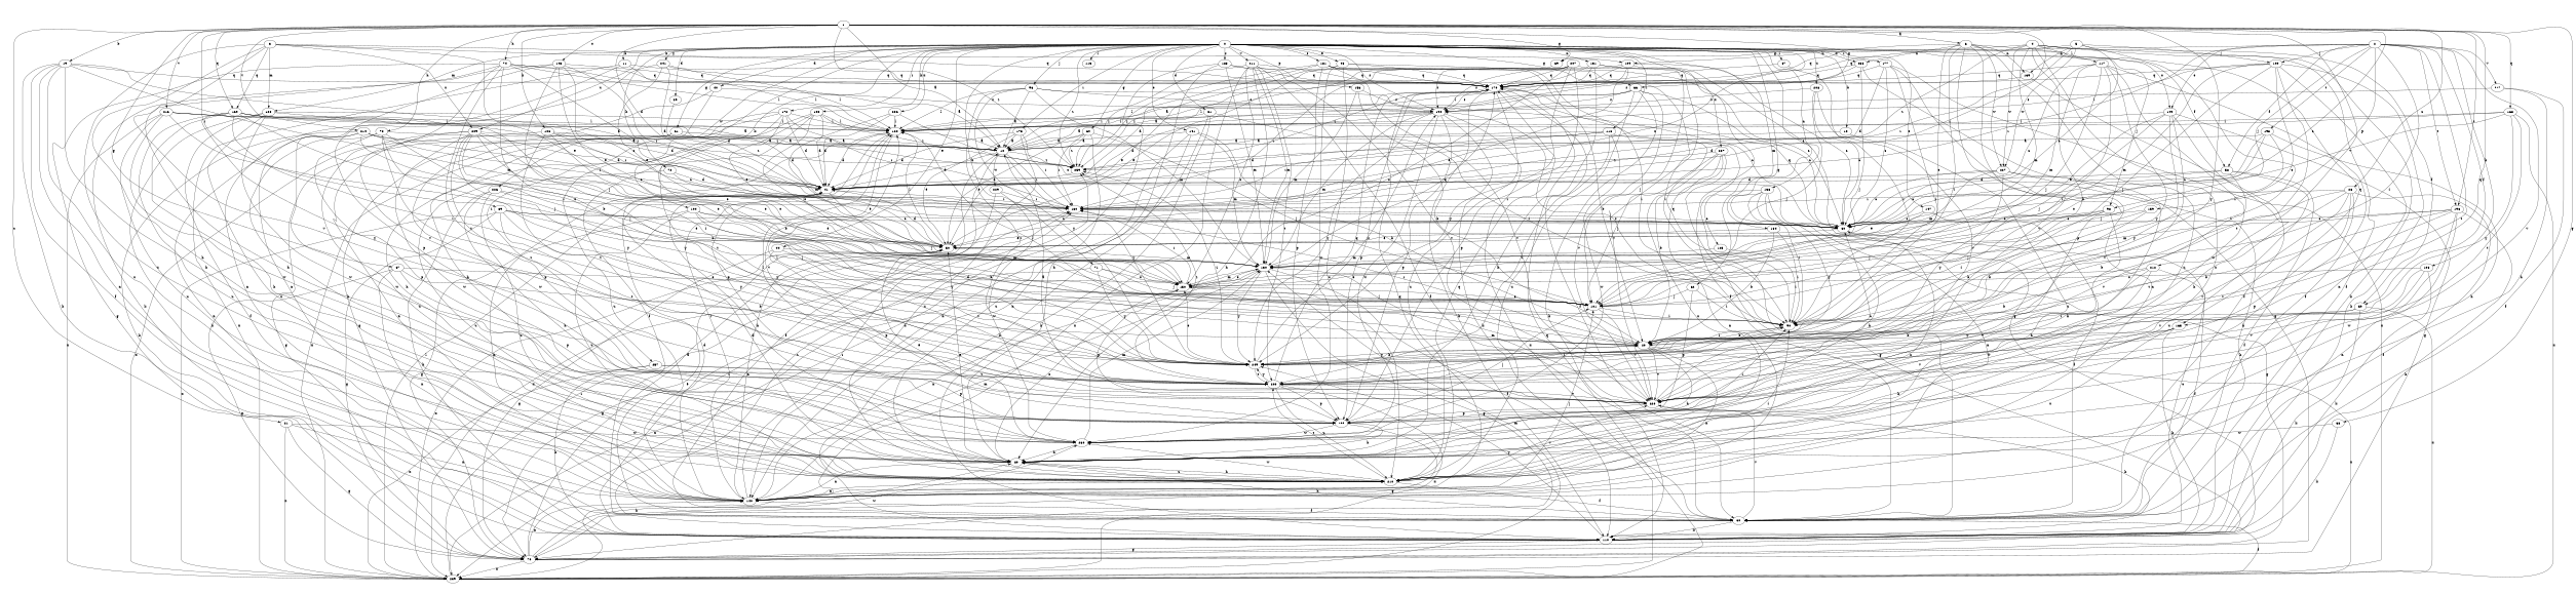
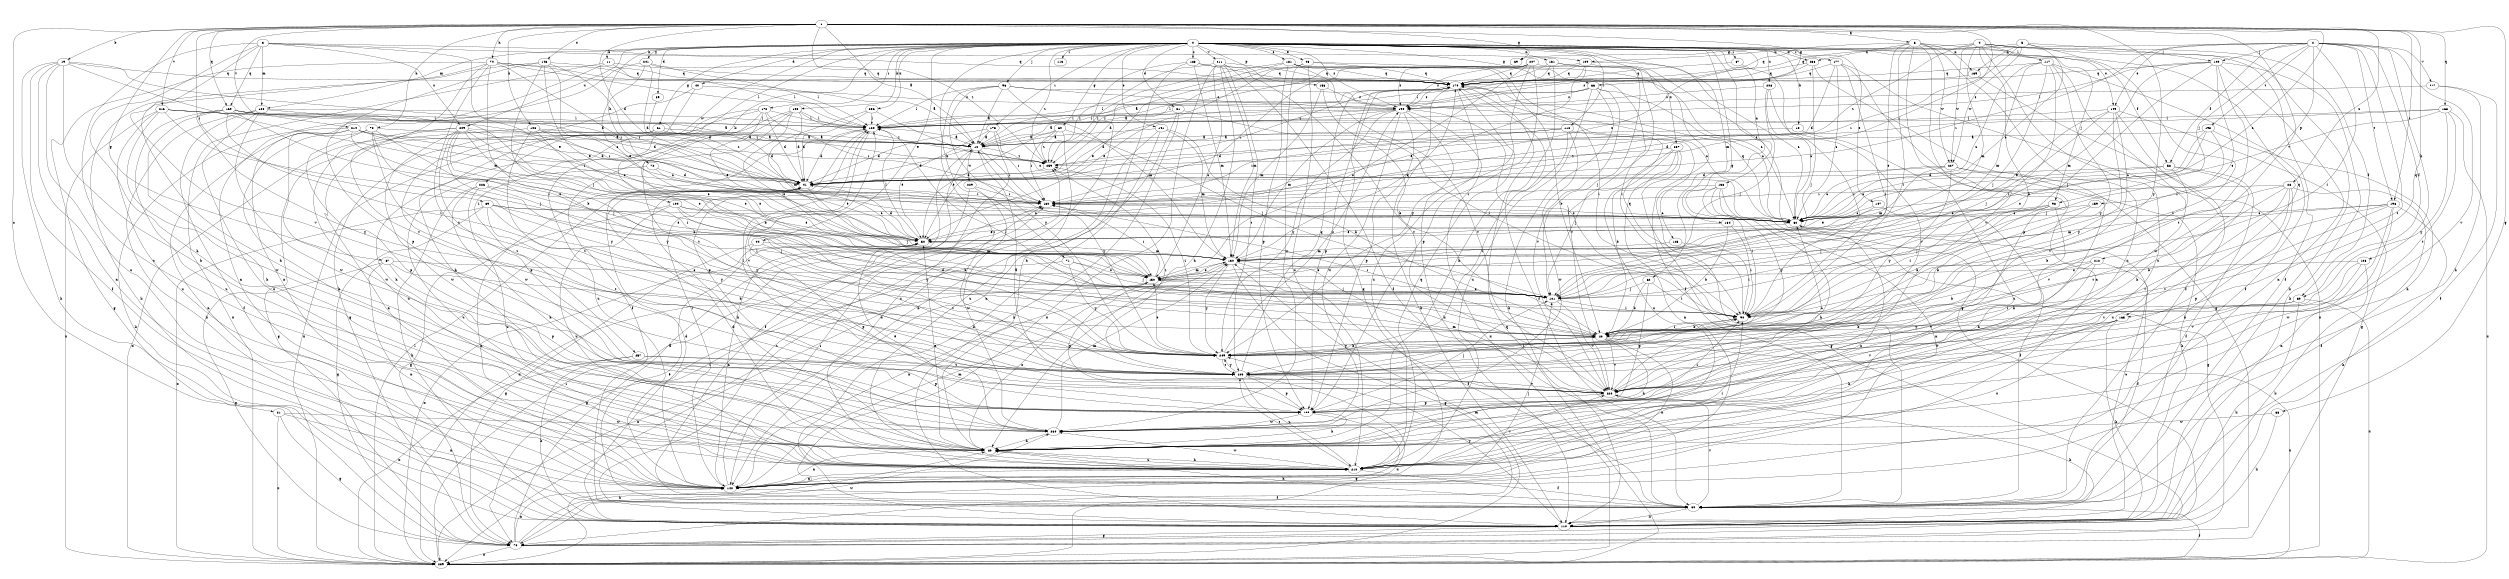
  strict digraph {
    0
    11
    13
    31
    39
    40
    44
    48
    58
    61
    62
    64
    66
    71
    72
    87
    96
    98
    103
    104
    113
    116
    125
    128
    131
    138
    141
    147
    156
    165
    172
    173
    177
    181
    183
    184
    190
    208
    209
    211
    226
    236
    237
    238
    241
    257
    259
    180
    170
    120
    140
    239
    10
    210
    90
    110
    41
    80
    70
    200
    130
    160
    50
    230
    30
    220
    60
    20
    101
    249
    150
    207
    1
    6
    19
    21
    28
    67
    68
    69
    74
    78
    89
    106
    148
    168
    169
    196
    212
    214
    216
    149
    227
    139
    229
    2
    59
    100
    108
    109
    159
    198
    217
    3
    4
    117
    5
    0 -> 11 [label=b]
    0 -> 13 [label=b]
    0 -> 31 [label=d]
    0 -> 39 [label=d]
    0 -> 40 [label=d]
    0 -> 44 [label=e]
    0 -> 48 [label=e]
    0 -> 58 [label=f]
    0 -> 61 [label=g]
    0 -> 62 [label=g]
    0 -> 64 [label=g]
    0 -> 66 [label=g]
    0 -> 71 [label=h]
    0 -> 72 [label=h]
    0 -> 87 [label=i]
    0 -> 96 [label=j]
    0 -> 98 [label=j]
    0 -> 103 [label=k]
    0 -> 104 [label=k]
    0 -> 113 [label=l]
    0 -> 116 [label=l]
    0 -> 125 [label=m]
    0 -> 128 [label=m]
    0 -> 131 [label=n]
    0 -> 138 [label=n]
    0 -> 141 [label=o]
    0 -> 147 [label=o]
    0 -> 156 [label=p]
    0 -> 165 [label=q]
    0 -> 172 [label=r]
    0 -> 173 [label=r]
    0 -> 177 [label=r]
    0 -> 181 [label=s]
    0 -> 183 [label=s]
    0 -> 184 [label=s]
    0 -> 190 [label=s]
    0 -> 208 [label=u]
    0 -> 209 [label=u]
    0 -> 211 [label=v]
    0 -> 226 [label=w]
    0 -> 236 [label=x]
    0 -> 237 [label=x]
    0 -> 238 [label=x]
    0 -> 241 [label=y]
    0 -> 257 [label=z]
    0 -> 259 [label=z]
    0 -> 180 [label=u]
    11 -> 170 [label=q]
    11 -> 120 [label=l]
    11 -> 140 [label=n]
    11 -> 239 [label=x]
    13 -> 10 [label=a]
    13 -> 210 [label=u]
    31 -> 120 [label=l]
    31 -> 140 [label=n]
    31 -> 90 [label=i]
    31 -> 110 [label=k]
    39 -> 41 [label=d]
    40 -> 190 [label=s]
    40 -> 80 [label=h]
    40 -> 70 [label=g]
    44 -> 70 [label=g]
    44 -> 200 [label=t]
    44 -> 130 [label=m]
    44 -> 160 [label=p]
    48 -> 170 [label=q]
    48 -> 210 [label=u]
    48 -> 90 [label=i]
    48 -> 50 [label=e]
    48 -> 230 [label=w]
    58 -> 210 [label=u]
    58 -> 41 [label=d]
    58 -> 30 [label=c]
    58 -> 220 [label=v]
    58 -> 60 [label=f]
    61 -> 10 [label=a]
    61 -> 41 [label=d]
    61 -> 70 [label=g]
    61 -> 230 [label=w]
    62 -> 90 [label=i]
    62 -> 160 [label=p]
+   62 -> 20 [label=b]
    62 -> 101 [label=j]
    64 -> 259 [label=z]
    64 -> 180 [label=r]
    64 -> 10 [label=a]
    64 -> 210 [label=u]
    64 -> 50 [label=e]
    64 -> 101 [label=j]
    66 -> 190 [label=s]
    66 -> 120 [label=l]
    66 -> 10 [label=a]
    66 -> 210 [label=u]
    66 -> 110 [label=k]
    66 -> 30 [label=c]
    66 -> 220 [label=v]
    71 -> 70 [label=g]
    71 -> 101 [label=j]
    71 -> 249 [label=y]
    71 -> 150 [label=o]
    72 -> 210 [label=u]
    72 -> 41 [label=d]
    72 -> 50 [label=e]
    87 -> 170 [label=q]
    87 -> 90 [label=i]
    96 -> 190 [label=s]
    96 -> 120 [label=l]
    96 -> 10 [label=a]
    96 -> 200 [label=t]
    96 -> 130 [label=m]
    96 -> 30 [label=c]
    96 -> 249 [label=y]
    98 -> 90 [label=i]
    98 -> 80 [label=h]
    98 -> 30 [label=c]
    98 -> 20 [label=b]
    98 -> 101 [label=j]
    103 -> 259 [label=z]
    103 -> 120 [label=l]
    103 -> 140 [label=u]
    103 -> 41 [label=d]
    103 -> 200 [label=t]
    103 -> 60 [label=f]
    103 -> 150 [label=o]
    104 -> 140 [label=n]
    104 -> 210 [label=u]
    104 -> 50 [label=e]
    104 -> 30 [label=c]
    104 -> 20 [label=b]
    104 -> 249 [label=y]
    116 -> 180 [label=r]
    116 -> 10 [label=a]
    116 -> 41 [label=d]
    116 -> 200 [label=t]
    116 -> 230 [label=w]
    116 -> 60 [label=f]
    125 -> 90 [label=i]
    125 -> 130 [label=m]
    128 -> 120 [label=l]
    128 -> 210 [label=u]
    128 -> 110 [label=k]
    128 -> 230 [label=w]
    128 -> 60 [label=f]
    128 -> 150 [label=o]
    131 -> 259 [label=z]
    131 -> 170 [label=q]
    131 -> 80 [label=h]
    131 -> 220 [label=v]
    131 -> 60 [label=f]
    138 -> 180 [label=r]
    138 -> 140 [label=n]
    138 -> 90 [label=i]
    138 -> 80 [label=h]
    138 -> 70 [label=g]
    138 -> 249 [label=y]
    141 -> 140 [label=n]
    141 -> 10 [label=a]
    141 -> 110 [label=k]
    141 -> 130 [label=m]
    141 -> 20 [label=b]
    147 -> 50 [label=e]
    147 -> 30 [label=c]
    147 -> 60 [label=f]
    156 -> 190 [label=s]
    156 -> 130 [label=m]
    156 -> 20 [label=b]
    165 -> 210 [label=u]
    165 -> 110 [label=k]
    165 -> 80 [label=h]
    165 -> 220 [label=v]
    165 -> 20 [label=b]
    172 -> 180 [label=r]
    172 -> 120 [label=l]
    172 -> 239 [label=x]
    172 -> 41 [label=d]
    172 -> 80 [label=h]
    172 -> 50 [label=e]
    172 -> 20 [label=b]
    173 -> 180 [label=r]
    173 -> 10 [label=a]
    173 -> 210 [label=u]
    173 -> 41 [label=d]
    173 -> 50 [label=e]
    177 -> 170 [label=q]
    177 -> 140 [label=n]
    177 -> 239 [label=x]
    177 -> 90 [label=i]
    177 -> 41 [label=d]
    177 -> 30 [label=c]
    181 -> 259 [label=z]
    181 -> 170 [label=q]
    181 -> 90 [label=i]
    181 -> 41 [label=d]
    181 -> 160 [label=p]
    181 -> 220 [label=v]
    181 -> 20 [label=b]
    183 -> 170 [label=q]
    183 -> 239 [label=x]
    183 -> 80 [label=h]
    183 -> 130 [label=m]
    183 -> 30 [label=c]
    184 -> 90 [label=i]
    184 -> 50 [label=e]
    184 -> 20 [label=b]
    190 -> 120 [label=l]
    190 -> 239 [label=x]
    190 -> 10 [label=a]
    190 -> 110 [label=k]
    190 -> 41 [label=d]
    190 -> 130 [label=m]
    190 -> 160 [label=p]
    190 -> 230 [label=w]
    190 -> 249 [label=y]
    208 -> 190 [label=s]
    208 -> 30 [label=c]
    208 -> 220 [label=v]
    208 -> 101 [label=j]
    209 -> 140 [label=n]
    209 -> 10 [label=a]
    209 -> 210 [label=u]
    209 -> 90 [label=i]
    209 -> 41 [label=d]
    209 -> 160 [label=p]
    209 -> 230 [label=w]
    209 -> 20 [label=b]
    209 -> 249 [label=y]
    209 -> 150 [label=o]
    211 -> 259 [label=z]
    211 -> 170 [label=q]
    211 -> 239 [label=x]
    211 -> 80 [label=h]
    211 -> 200 [label=t]
    211 -> 130 [label=m]
    211 -> 220 [label=v]
    211 -> 60 [label=f]
    211 -> 150 [label=o]
    226 -> 180 [label=r]
    226 -> 210 [label=u]
    226 -> 110 [label=k]
    226 -> 80 [label=h]
    226 -> 249 [label=y]
    236 -> 120 [label=l]
    236 -> 41 [label=d]
    236 -> 130 [label=m]
    236 -> 30 [label=c]
    237 -> 259 [label=z]
    237 -> 140 [label=n]
    237 -> 210 [label=u]
    237 -> 70 [label=g]
    237 -> 20 [label=b]
    237 -> 101 [label=j]
    238 -> 190 [label=s]
    238 -> 170 [label=q]
    238 -> 70 [label=g]
    238 -> 101 [label=j]
    241 -> 170 [label=q]
    241 -> 120 [label=l]
    241 -> 140 [label=n]
    241 -> 41 [label=d]
    241 -> 50 [label=e]
    257 -> 239 [label=x]
    257 -> 110 [label=k]
    257 -> 200 [label=t]
    257 -> 160 [label=p]
    259 -> 41 [label=d]
    180 -> 30 [label=c]
    170 -> 190 [label=s]
    170 -> 120 [label=l]
    170 -> 210 [label=u]
    170 -> 110 [label=k]
    170 -> 160 [label=p]
    170 -> 60 [label=f]
    120 -> 10 [label=a]
    120 -> 41 [label=d]
    120 -> 160 [label=p]
    120 -> 220 [label=v]
    140 -> 180 [label=r]
    140 -> 170 [label=q]
    140 -> 120 [label=l]
    140 -> 41 [label=d]
    140 -> 130 [label=m]
    140 -> 60 [label=f]
    140 -> 101 [label=j]
    239 -> 180 [label=r]
    239 -> 170 [label=q]
    239 -> 120 [label=l]
    239 -> 130 [label=m]
    239 -> 60 [label=f]
    10 -> 259 [label=z]
    10 -> 180 [label=r]
    10 -> 41 [label=d]
    10 -> 60 [label=f]
    10 -> 249 [label=y]
    10 -> 229 [label=w]
    210 -> 170 [label=q]
    210 -> 140 [label=n]
    210 -> 90 [label=i]
    210 -> 41 [label=d]
    210 -> 80 [label=h]
    210 -> 200 [label=t]
    210 -> 230 [label=w]
    210 -> 220 [label=v]
    210 -> 60 [label=f]
    90 -> 190 [label=s]
    90 -> 170 [label=q]
    90 -> 20 [label=b]
    110 -> 259 [label=z]
    110 -> 180 [label=r]
    110 -> 70 [label=g]
    110 -> 30 [label=c]
    110 -> 249 [label=y]
    41 -> 180 [label=r]
    41 -> 80 [label=h]
    41 -> 70 [label=g]
    41 -> 101 [label=j]
    80 -> 140 [label=n]
    80 -> 210 [label=u]
    80 -> 50 [label=e]
    80 -> 150 [label=o]
    70 -> 140 [label=n]
    70 -> 239 [label=x]
    70 -> 10 [label=a]
    70 -> 80 [label=h]
    70 -> 230 [label=w]
    200 -> 259 [label=z]
    200 -> 170 [label=q]
    200 -> 120 [label=l]
    200 -> 239 [label=x]
    200 -> 210 [label=u]
    200 -> 90 [label=i]
    200 -> 160 [label=p]
    200 -> 220 [label=v]
    200 -> 249 [label=y]
    130 -> 170 [label=q]
    130 -> 140 [label=n]
    130 -> 70 [label=g]
    130 -> 60 [label=f]
    130 -> 249 [label=y]
    130 -> 150 [label=o]
    160 -> 90 [label=i]
    160 -> 80 [label=h]
    160 -> 70 [label=g]
    160 -> 230 [label=w]
    160 -> 101 [label=j]
    50 -> 120 [label=l]
    50 -> 140 [label=n]
    50 -> 239 [label=x]
    50 -> 41 [label=d]
    50 -> 130 [label=m]
    230 -> 80 [label=h]
    230 -> 130 [label=m]
    230 -> 50 [label=e]
    30 -> 180 [label=r]
    30 -> 170 [label=q]
    30 -> 210 [label=u]
    30 -> 50 [label=e]
    220 -> 120 [label=l]
    220 -> 10 [label=a]
    220 -> 110 [label=k]
    220 -> 130 [label=m]
    220 -> 160 [label=p]
    220 -> 30 [label=c]
    60 -> 110 [label=k]
    60 -> 80 [label=h]
    60 -> 50 [label=e]
    60 -> 220 [label=v]
    20 -> 180 [label=r]
    20 -> 120 [label=l]
    20 -> 140 [label=n]
    20 -> 239 [label=x]
    20 -> 90 [label=i]
    20 -> 80 [label=h]
    20 -> 220 [label=v]
    20 -> 249 [label=y]
    101 -> 90 [label=i]
    101 -> 220 [label=v]
    101 -> 150 [label=o]
    249 -> 190 [label=s]
    249 -> 259 [label=z]
    249 -> 41 [label=d]
    249 -> 200 [label=t]
    249 -> 20 [label=b]
    249 -> 150 [label=o]
    150 -> 180 [label=r]
    150 -> 239 [label=x]
    150 -> 130 [label=m]
    150 -> 160 [label=p]
    150 -> 101 [label=j]
    207 -> 190 [label=s]
    207 -> 180 [label=r]
    207 -> 170 [label=q]
    207 -> 160 [label=p]
    207 -> 50 [label=e]
    207 -> 101 [label=j]
    207 -> 249 [label=y]
    207 -> 150 [label=o]
    1 -> 66 [label=g]
    1 -> 165 [label=q]
    1 -> 259 [label=z]
    1 -> 180 [label=r]
    1 -> 10 [label=a]
    1 -> 41 [label=d]
    1 -> 30 [label=c]
    1 -> 249 [label=y]
    1 -> 6 [label=a]
    1 -> 19 [label=b]
    1 -> 21 [label=c]
    1 -> 28 [label=c]
    1 -> 67 [label=g]
    1 -> 68 [label=g]
    1 -> 69 [label=g]
    1 -> 74 [label=h]
    1 -> 78 [label=h]
    1 -> 89 [label=i]
    1 -> 106 [label=k]
    1 -> 148 [label=o]
    1 -> 168 [label=q]
    1 -> 169 [label=q]
    1 -> 196 [label=t]
    1 -> 212 [label=v]
    1 -> 214 [label=v]
    1 -> 216 [label=v]
    6 -> 238 [label=x]
    6 -> 170 [label=q]
    6 -> 210 [label=u]
    6 -> 90 [label=i]
    6 -> 160 [label=p]
    6 -> 220 [label=v]
    6 -> 150 [label=o]
    6 -> 149 [label=o]
    6 -> 227 [label=w]
    6 -> 139 [label=n]
    19 -> 170 [label=q]
    19 -> 140 [label=n]
    19 -> 210 [label=u]
    19 -> 110 [label=k]
    19 -> 41 [label=d]
    19 -> 80 [label=h]
    19 -> 130 [label=m]
    19 -> 60 [label=f]
    21 -> 140 [label=n]
    21 -> 239 [label=x]
    21 -> 70 [label=g]
    21 -> 230 [label=w]
    28 -> 180 [label=r]
    28 -> 80 [label=h]
    28 -> 200 [label=t]
    28 -> 160 [label=p]
    28 -> 220 [label=v]
    28 -> 60 [label=f]
    28 -> 20 [label=b]
    67 -> 140 [label=n]
    67 -> 70 [label=g]
    67 -> 160 [label=p]
    67 -> 20 [label=b]
    67 -> 150 [label=o]
    68 -> 110 [label=k]
    68 -> 230 [label=w]
    69 -> 190 [label=s]
    74 -> 180 [label=r]
    74 -> 170 [label=q]
    74 -> 120 [label=l]
    74 -> 10 [label=a]
    74 -> 80 [label=h]
    74 -> 70 [label=g]
    74 -> 200 [label=t]
    74 -> 220 [label=v]
    74 -> 20 [label=b]
    78 -> 10 [label=a]
    78 -> 80 [label=h]
    78 -> 200 [label=t]
    78 -> 160 [label=p]
    78 -> 101 [label=j]
    78 -> 249 [label=y]
    89 -> 239 [label=x]
    89 -> 70 [label=g]
    89 -> 200 [label=t]
    89 -> 50 [label=e]
    89 -> 30 [label=c]
    89 -> 101 [label=j]
    89 -> 249 [label=y]
    106 -> 259 [label=z]
    106 -> 239 [label=x]
    106 -> 10 [label=a]
    106 -> 200 [label=t]
    106 -> 30 [label=c]
    106 -> 150 [label=o]
    148 -> 180 [label=r]
    148 -> 170 [label=q]
    148 -> 110 [label=k]
    148 -> 160 [label=p]
    148 -> 50 [label=e]
    148 -> 30 [label=c]
    148 -> 101 [label=j]
    168 -> 120 [label=l]
    168 -> 239 [label=x]
    168 -> 41 [label=d]
    168 -> 200 [label=t]
    168 -> 30 [label=c]
    168 -> 249 [label=y]
    169 -> 180 [label=r]
    169 -> 120 [label=l]
    169 -> 210 [label=u]
    169 -> 90 [label=i]
    169 -> 41 [label=d]
    169 -> 80 [label=h]
    169 -> 249 [label=y]
    169 -> 150 [label=o]
    196 -> 140 [label=n]
    196 -> 110 [label=k]
    196 -> 200 [label=t]
    196 -> 130 [label=m]
    196 -> 230 [label=w]
    196 -> 30 [label=c]
    196 -> 20 [label=b]
    212 -> 230 [label=w]
    212 -> 220 [label=v]
    212 -> 60 [label=f]
    212 -> 20 [label=b]
    212 -> 150 [label=o]
    214 -> 180 [label=r]
    214 -> 140 [label=n]
    214 -> 10 [label=a]
    214 -> 110 [label=k]
    214 -> 230 [label=w]
    214 -> 30 [label=c]
    214 -> 150 [label=o]
    216 -> 259 [label=z]
    216 -> 120 [label=l]
    216 -> 239 [label=x]
    216 -> 10 [label=a]
    216 -> 210 [label=u]
    216 -> 230 [label=w]
    216 -> 101 [label=j]
    149 -> 120 [label=l]
    149 -> 80 [label=h]
    149 -> 70 [label=g]
    149 -> 50 [label=e]
    149 -> 220 [label=v]
    149 -> 101 [label=j]
    149 -> 249 [label=y]
    227 -> 110 [label=k]
    227 -> 41 [label=d]
    227 -> 80 [label=h]
    227 -> 130 [label=m]
    227 -> 30 [label=c]
    227 -> 249 [label=y]
    139 -> 120 [label=l]
    139 -> 60 [label=f]
    229 -> 180 [label=r]
    229 -> 239 [label=x]
    229 -> 230 [label=w]
    2 -> 58 [label=f]
    2 -> 98 [label=j]
    2 -> 180 [label=r]
    2 -> 90 [label=i]
    2 -> 200 [label=t]
    2 -> 220 [label=v]
    2 -> 196 [label=t]
    2 -> 149 [label=o]
    2 -> 59 [label=f]
    2 -> 100 [label=j]
    2 -> 108 [label=k]
    2 -> 109 [label=k]
    2 -> 159 [label=p]
    2 -> 198 [label=t]
    2 -> 217 [label=v]
    59 -> 239 [label=x]
    59 -> 90 [label=i]
    59 -> 110 [label=k]
    59 -> 249 [label=y]
    100 -> 170 [label=q]
    100 -> 120 [label=l]
    100 -> 140 [label=n]
    100 -> 90 [label=i]
    100 -> 110 [label=k]
    100 -> 200 [label=t]
    100 -> 130 [label=m]
    100 -> 101 [label=j]
    108 -> 110 [label=k]
    108 -> 200 [label=t]
    108 -> 220 [label=v]
    108 -> 150 [label=o]
    109 -> 259 [label=z]
    109 -> 170 [label=q]
    109 -> 10 [label=a]
    109 -> 70 [label=g]
    109 -> 50 [label=e]
    109 -> 30 [label=c]
    159 -> 30 [label=c]
    159 -> 20 [label=b]
    159 -> 101 [label=j]
    198 -> 10 [label=a]
    198 -> 80 [label=h]
    198 -> 30 [label=c]
    198 -> 101 [label=j]
    198 -> 150 [label=o]
    217 -> 190 [label=s]
    217 -> 80 [label=h]
    217 -> 60 [label=f]
    3 -> 128 [label=m]
    3 -> 209 [label=u]
    3 -> 170 [label=q]
    3 -> 210 [label=u]
    3 -> 80 [label=h]
    3 -> 50 [label=e]
    3 -> 220 [label=v]
    3 -> 169 [label=q]
    3 -> 109 [label=k]
    4 -> 259 [label=z]
    4 -> 210 [label=u]
    4 -> 110 [label=k]
    4 -> 130 [label=m]
    4 -> 60 [label=f]
    4 -> 20 [label=b]
    4 -> 69 [label=g]
    4 -> 227 [label=w]
    4 -> 59 [label=f]
    4 -> 117 [label=l]
    117 -> 170 [label=q]
    117 -> 90 [label=i]
    117 -> 130 [label=m]
    117 -> 230 [label=w]
    117 -> 30 [label=c]
    117 -> 60 [label=f]
    117 -> 101 [label=j]
    117 -> 249 [label=y]
    5 -> 180 [label=r]
    5 -> 170 [label=q]
    5 -> 200 [label=t]
    5 -> 30 [label=c]
    5 -> 227 [label=w]
    5 -> 139 [label=n]
    5 -> 100 [label=j]
  }
